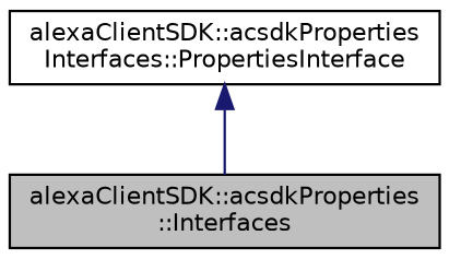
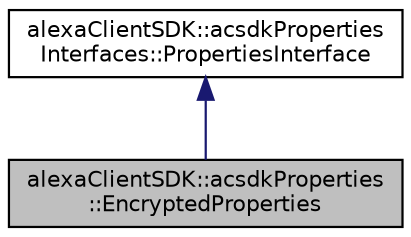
  digraph {
    node [color=black fontname=Helvetica fontsize=10 shape=record style=filled]
-   n1 [fillcolor=grey75 fontcolor=black height=0.2 label="alexaClientSDK::acsdkProperties\l::Interfaces" width=0.4]
+   n1 [fillcolor=grey75 fontcolor=black height=0.2 label="alexaClientSDK::acsdkProperties\l::EncryptedProperties" width=0.4]
    n2 [fillcolor=white height=0.2 label="alexaClientSDK::acsdkProperties\lInterfaces::PropertiesInterface" width=0.4]
    n2 -> n1 [color=midnightblue dir=back fontname=Helvetica fontsize=10 labelfontname=Helvetica labelfontsize=10 style=solid]
  }
